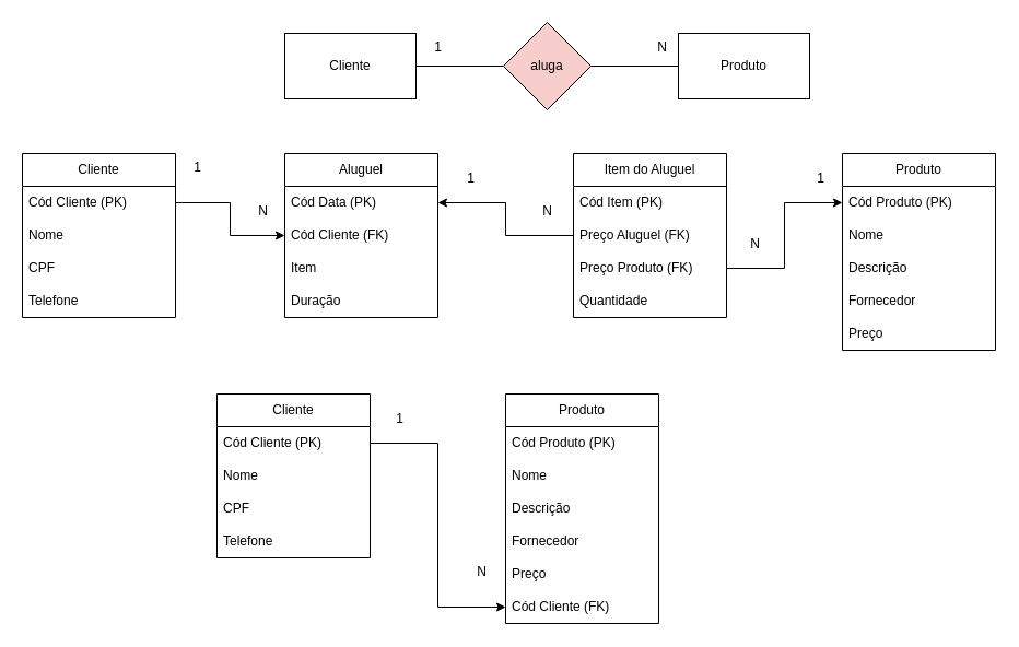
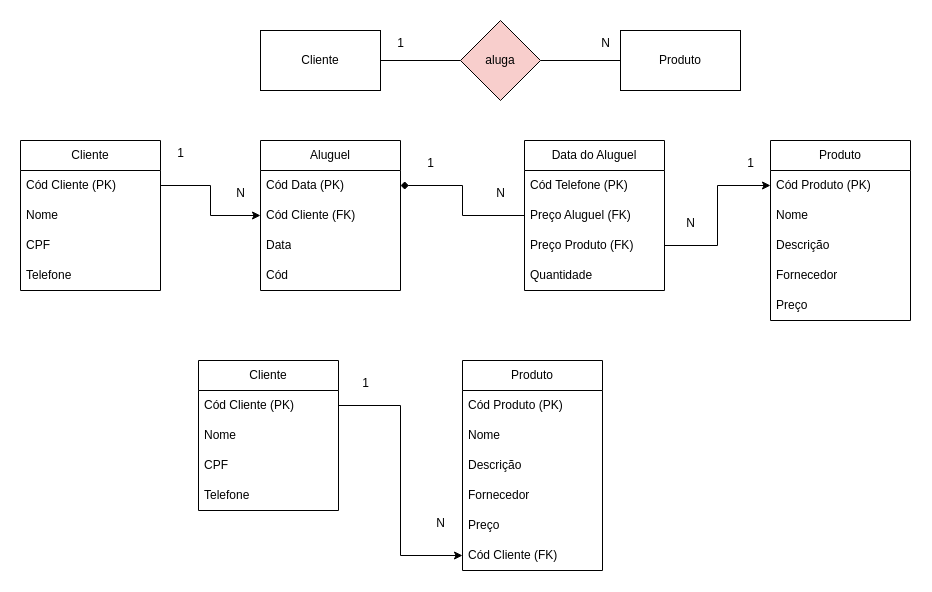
  <mxCell id="0" />
  <mxCell id="1" parent="0" />
  <mxCell id="2" style="edgeStyle=orthogonalEdgeStyle;rounded=0;orthogonalLoop=1;jettySize=auto;html=1;exitX=1;exitY=0.5;exitDx=0;exitDy=0;entryX=0;entryY=0.5;entryDx=0;entryDy=0;endArrow=none;endFill=0;" edge="1" parent="1" source="3" target="6"><mxGeometry relative="1" as="geometry" /></mxCell>
  <mxCell id="3" value="Cliente" style="rounded=0;whiteSpace=wrap;html=1;" vertex="1" parent="1"><mxGeometry x="260" y="30" width="120" height="60" as="geometry" /></mxCell>
  <mxCell id="4" value="Produto" style="rounded=0;whiteSpace=wrap;html=1;" vertex="1" parent="1"><mxGeometry x="620" y="30" width="120" height="60" as="geometry" /></mxCell>
  <mxCell id="5" style="edgeStyle=orthogonalEdgeStyle;rounded=0;orthogonalLoop=1;jettySize=auto;html=1;exitX=1;exitY=0.5;exitDx=0;exitDy=0;entryX=0;entryY=0.5;entryDx=0;entryDy=0;endArrow=none;endFill=0;" edge="1" parent="1" source="6" target="4"><mxGeometry relative="1" as="geometry" /></mxCell>
  <mxCell id="6" value="aluga" style="rhombus;whiteSpace=wrap;html=1;fillColor=#f8cecc;" vertex="1" parent="1"><mxGeometry x="460" y="20" width="80" height="80" as="geometry" /></mxCell>
  <mxCell id="7" value="1" style="text;html=1;align=center;verticalAlign=middle;resizable=0;points=[];autosize=1;strokeColor=none;fillColor=none;" vertex="1" parent="1"><mxGeometry x="385" y="28" width="30" height="30" as="geometry" /></mxCell>
  <mxCell id="8" value="N" style="text;html=1;align=center;verticalAlign=middle;resizable=0;points=[];autosize=1;strokeColor=none;fillColor=none;" vertex="1" parent="1"><mxGeometry x="590" y="28" width="30" height="30" as="geometry" /></mxCell>
  <mxCell id="9" value="Cliente" style="swimlane;fontStyle=0;childLayout=stackLayout;horizontal=1;startSize=30;horizontalStack=0;resizeParent=1;resizeParentMax=0;resizeLast=0;collapsible=1;marginBottom=0;whiteSpace=wrap;html=1;" vertex="1" parent="1"><mxGeometry x="20" y="140" width="140" height="150" as="geometry" /></mxCell>
  <mxCell id="10" value="Cód Cliente (PK)" style="text;strokeColor=none;fillColor=none;align=left;verticalAlign=middle;spacingLeft=4;spacingRight=4;overflow=hidden;points=[[0,0.5],[1,0.5]];portConstraint=eastwest;rotatable=0;whiteSpace=wrap;html=1;" vertex="1" parent="9"><mxGeometry y="30" width="140" height="30" as="geometry" /></mxCell>
  <mxCell id="11" value="Nome" style="text;strokeColor=none;fillColor=none;align=left;verticalAlign=middle;spacingLeft=4;spacingRight=4;overflow=hidden;points=[[0,0.5],[1,0.5]];portConstraint=eastwest;rotatable=0;whiteSpace=wrap;html=1;" vertex="1" parent="9"><mxGeometry y="60" width="140" height="30" as="geometry" /></mxCell>
  <mxCell id="12" value="CPF" style="text;strokeColor=none;fillColor=none;align=left;verticalAlign=middle;spacingLeft=4;spacingRight=4;overflow=hidden;points=[[0,0.5],[1,0.5]];portConstraint=eastwest;rotatable=0;whiteSpace=wrap;html=1;" vertex="1" parent="9"><mxGeometry y="90" width="140" height="30" as="geometry" /></mxCell>
  <mxCell id="13" value="Telefone" style="text;strokeColor=none;fillColor=none;align=left;verticalAlign=middle;spacingLeft=4;spacingRight=4;overflow=hidden;points=[[0,0.5],[1,0.5]];portConstraint=eastwest;rotatable=0;whiteSpace=wrap;html=1;" vertex="1" parent="9"><mxGeometry y="120" width="140" height="30" as="geometry" /></mxCell>
  <mxCell id="14" value="Produto" style="swimlane;fontStyle=0;childLayout=stackLayout;horizontal=1;startSize=30;horizontalStack=0;resizeParent=1;resizeParentMax=0;resizeLast=0;collapsible=1;marginBottom=0;whiteSpace=wrap;html=1;" vertex="1" parent="1"><mxGeometry x="770" y="140" width="140" height="180" as="geometry" /></mxCell>
  <mxCell id="15" value="Cód Produto (PK)" style="text;strokeColor=none;fillColor=none;align=left;verticalAlign=middle;spacingLeft=4;spacingRight=4;overflow=hidden;points=[[0,0.5],[1,0.5]];portConstraint=eastwest;rotatable=0;whiteSpace=wrap;html=1;" vertex="1" parent="14"><mxGeometry y="30" width="140" height="30" as="geometry" /></mxCell>
  <mxCell id="16" value="Nome" style="text;strokeColor=none;fillColor=none;align=left;verticalAlign=middle;spacingLeft=4;spacingRight=4;overflow=hidden;points=[[0,0.5],[1,0.5]];portConstraint=eastwest;rotatable=0;whiteSpace=wrap;html=1;" vertex="1" parent="14"><mxGeometry y="60" width="140" height="30" as="geometry" /></mxCell>
  <mxCell id="17" value="Descrição" style="text;strokeColor=none;fillColor=none;align=left;verticalAlign=middle;spacingLeft=4;spacingRight=4;overflow=hidden;points=[[0,0.5],[1,0.5]];portConstraint=eastwest;rotatable=0;whiteSpace=wrap;html=1;" vertex="1" parent="14"><mxGeometry y="90" width="140" height="30" as="geometry" /></mxCell>
  <mxCell id="18" value="Fornecedor" style="text;strokeColor=none;fillColor=none;align=left;verticalAlign=middle;spacingLeft=4;spacingRight=4;overflow=hidden;points=[[0,0.5],[1,0.5]];portConstraint=eastwest;rotatable=0;whiteSpace=wrap;html=1;" vertex="1" parent="14"><mxGeometry y="120" width="140" height="30" as="geometry" /></mxCell>
  <mxCell id="19" value="Preço" style="text;strokeColor=none;fillColor=none;align=left;verticalAlign=middle;spacingLeft=4;spacingRight=4;overflow=hidden;points=[[0,0.5],[1,0.5]];portConstraint=eastwest;rotatable=0;whiteSpace=wrap;html=1;" vertex="1" parent="14"><mxGeometry y="150" width="140" height="30" as="geometry" /></mxCell>
- <mxCell id="20" value="Item do Aluguel" style="swimlane;fontStyle=0;childLayout=stackLayout;horizontal=1;startSize=30;horizontalStack=0;resizeParent=1;resizeParentMax=0;resizeLast=0;collapsible=1;marginBottom=0;whiteSpace=wrap;html=1;" vertex="1" parent="1"><mxGeometry x="524" y="140" width="140" height="150" as="geometry" /></mxCell>
- <mxCell id="21" value="Cód Item (PK)" style="text;strokeColor=none;fillColor=none;align=left;verticalAlign=middle;spacingLeft=4;spacingRight=4;overflow=hidden;points=[[0,0.5],[1,0.5]];portConstraint=eastwest;rotatable=0;whiteSpace=wrap;html=1;" vertex="1" parent="20"><mxGeometry y="30" width="140" height="30" as="geometry" /></mxCell>
+ <mxCell id="20" value="Data do Aluguel" style="swimlane;fontStyle=0;childLayout=stackLayout;horizontal=1;startSize=30;horizontalStack=0;resizeParent=1;resizeParentMax=0;resizeLast=0;collapsible=1;marginBottom=0;whiteSpace=wrap;html=1;" vertex="1" parent="1"><mxGeometry x="524" y="140" width="140" height="150" as="geometry" /></mxCell>
+ <mxCell id="21" value="Cód Telefone (PK)" style="text;strokeColor=none;fillColor=none;align=left;verticalAlign=middle;spacingLeft=4;spacingRight=4;overflow=hidden;points=[[0,0.5],[1,0.5]];portConstraint=eastwest;rotatable=0;whiteSpace=wrap;html=1;" vertex="1" parent="20"><mxGeometry y="30" width="140" height="30" as="geometry" /></mxCell>
  <mxCell id="22" value="Preço Aluguel (FK)" style="text;strokeColor=none;fillColor=none;align=left;verticalAlign=middle;spacingLeft=4;spacingRight=4;overflow=hidden;points=[[0,0.5],[1,0.5]];portConstraint=eastwest;rotatable=0;whiteSpace=wrap;html=1;" vertex="1" parent="20"><mxGeometry y="60" width="140" height="30" as="geometry" /></mxCell>
  <mxCell id="23" value="Preço Produto (FK)" style="text;strokeColor=none;fillColor=none;align=left;verticalAlign=middle;spacingLeft=4;spacingRight=4;overflow=hidden;points=[[0,0.5],[1,0.5]];portConstraint=eastwest;rotatable=0;whiteSpace=wrap;html=1;" vertex="1" parent="20"><mxGeometry y="90" width="140" height="30" as="geometry" /></mxCell>
  <mxCell id="24" value="Quantidade" style="text;strokeColor=none;fillColor=none;align=left;verticalAlign=middle;spacingLeft=4;spacingRight=4;overflow=hidden;points=[[0,0.5],[1,0.5]];portConstraint=eastwest;rotatable=0;whiteSpace=wrap;html=1;" vertex="1" parent="20"><mxGeometry y="120" width="140" height="30" as="geometry" /></mxCell>
  <mxCell id="25" style="edgeStyle=orthogonalEdgeStyle;rounded=0;orthogonalLoop=1;jettySize=auto;html=1;exitX=1;exitY=0.5;exitDx=0;exitDy=0;" edge="1" parent="1" source="23" target="15"><mxGeometry relative="1" as="geometry" /></mxCell>
  <mxCell id="26" value="Aluguel" style="swimlane;fontStyle=0;childLayout=stackLayout;horizontal=1;startSize=30;horizontalStack=0;resizeParent=1;resizeParentMax=0;resizeLast=0;collapsible=1;marginBottom=0;whiteSpace=wrap;html=1;" vertex="1" parent="1"><mxGeometry x="260" y="140" width="140" height="150" as="geometry" /></mxCell>
  <mxCell id="27" value="Cód Data (PK)" style="text;strokeColor=none;fillColor=none;align=left;verticalAlign=middle;spacingLeft=4;spacingRight=4;overflow=hidden;points=[[0,0.5],[1,0.5]];portConstraint=eastwest;rotatable=0;whiteSpace=wrap;html=1;" vertex="1" parent="26"><mxGeometry y="30" width="140" height="30" as="geometry" /></mxCell>
  <mxCell id="28" value="Cód Cliente (FK)" style="text;strokeColor=none;fillColor=none;align=left;verticalAlign=middle;spacingLeft=4;spacingRight=4;overflow=hidden;points=[[0,0.5],[1,0.5]];portConstraint=eastwest;rotatable=0;whiteSpace=wrap;html=1;" vertex="1" parent="26"><mxGeometry y="60" width="140" height="30" as="geometry" /></mxCell>
- <mxCell id="29" value="Item" style="text;strokeColor=none;fillColor=none;align=left;verticalAlign=middle;spacingLeft=4;spacingRight=4;overflow=hidden;points=[[0,0.5],[1,0.5]];portConstraint=eastwest;rotatable=0;whiteSpace=wrap;html=1;" vertex="1" parent="26"><mxGeometry y="90" width="140" height="30" as="geometry" /></mxCell>
- <mxCell id="30" value="Duração" style="text;strokeColor=none;fillColor=none;align=left;verticalAlign=middle;spacingLeft=4;spacingRight=4;overflow=hidden;points=[[0,0.5],[1,0.5]];portConstraint=eastwest;rotatable=0;whiteSpace=wrap;html=1;" vertex="1" parent="26"><mxGeometry y="120" width="140" height="30" as="geometry" /></mxCell>
+ <mxCell id="29" value="Data" style="text;strokeColor=none;fillColor=none;align=left;verticalAlign=middle;spacingLeft=4;spacingRight=4;overflow=hidden;points=[[0,0.5],[1,0.5]];portConstraint=eastwest;rotatable=0;whiteSpace=wrap;html=1;" vertex="1" parent="26"><mxGeometry y="90" width="140" height="30" as="geometry" /></mxCell>
+ <mxCell id="30" value="Cód" style="text;strokeColor=none;fillColor=none;align=left;verticalAlign=middle;spacingLeft=4;spacingRight=4;overflow=hidden;points=[[0,0.5],[1,0.5]];portConstraint=eastwest;rotatable=0;whiteSpace=wrap;html=1;" vertex="1" parent="26"><mxGeometry y="120" width="140" height="30" as="geometry" /></mxCell>
  <mxCell id="31" style="edgeStyle=orthogonalEdgeStyle;rounded=0;orthogonalLoop=1;jettySize=auto;html=1;exitX=1;exitY=0.5;exitDx=0;exitDy=0;" edge="1" parent="26" source="28" target="28"><mxGeometry relative="1" as="geometry" /></mxCell>
  <mxCell id="32" style="edgeStyle=orthogonalEdgeStyle;rounded=0;orthogonalLoop=1;jettySize=auto;html=1;exitX=1;exitY=0.5;exitDx=0;exitDy=0;" edge="1" parent="1" source="10" target="28"><mxGeometry relative="1" as="geometry" /></mxCell>
- <mxCell id="33" style="edgeStyle=orthogonalEdgeStyle;rounded=0;orthogonalLoop=1;jettySize=auto;html=1;exitX=0;exitY=0.5;exitDx=0;exitDy=0;" edge="1" parent="1" source="22" target="27"><mxGeometry relative="1" as="geometry" /></mxCell>
+ <mxCell id="33" style="edgeStyle=orthogonalEdgeStyle;rounded=0;orthogonalLoop=1;jettySize=auto;html=1;exitX=0;exitY=0.5;exitDx=0;exitDy=0;endArrow=diamond;" edge="1" parent="1" source="22" target="27"><mxGeometry relative="1" as="geometry" /></mxCell>
  <mxCell id="34" value="Cliente" style="swimlane;fontStyle=0;childLayout=stackLayout;horizontal=1;startSize=30;horizontalStack=0;resizeParent=1;resizeParentMax=0;resizeLast=0;collapsible=1;marginBottom=0;whiteSpace=wrap;html=1;" vertex="1" parent="1"><mxGeometry x="198" y="360" width="140" height="150" as="geometry" /></mxCell>
  <mxCell id="35" value="Cód Cliente (PK)" style="text;strokeColor=none;fillColor=none;align=left;verticalAlign=middle;spacingLeft=4;spacingRight=4;overflow=hidden;points=[[0,0.5],[1,0.5]];portConstraint=eastwest;rotatable=0;whiteSpace=wrap;html=1;" vertex="1" parent="34"><mxGeometry y="30" width="140" height="30" as="geometry" /></mxCell>
  <mxCell id="36" value="Nome" style="text;strokeColor=none;fillColor=none;align=left;verticalAlign=middle;spacingLeft=4;spacingRight=4;overflow=hidden;points=[[0,0.5],[1,0.5]];portConstraint=eastwest;rotatable=0;whiteSpace=wrap;html=1;" vertex="1" parent="34"><mxGeometry y="60" width="140" height="30" as="geometry" /></mxCell>
  <mxCell id="37" value="CPF" style="text;strokeColor=none;fillColor=none;align=left;verticalAlign=middle;spacingLeft=4;spacingRight=4;overflow=hidden;points=[[0,0.5],[1,0.5]];portConstraint=eastwest;rotatable=0;whiteSpace=wrap;html=1;" vertex="1" parent="34"><mxGeometry y="90" width="140" height="30" as="geometry" /></mxCell>
  <mxCell id="38" value="Telefone" style="text;strokeColor=none;fillColor=none;align=left;verticalAlign=middle;spacingLeft=4;spacingRight=4;overflow=hidden;points=[[0,0.5],[1,0.5]];portConstraint=eastwest;rotatable=0;whiteSpace=wrap;html=1;" vertex="1" parent="34"><mxGeometry y="120" width="140" height="30" as="geometry" /></mxCell>
  <mxCell id="39" value="Produto" style="swimlane;fontStyle=0;childLayout=stackLayout;horizontal=1;startSize=30;horizontalStack=0;resizeParent=1;resizeParentMax=0;resizeLast=0;collapsible=1;marginBottom=0;whiteSpace=wrap;html=1;" vertex="1" parent="1"><mxGeometry x="462" y="360" width="140" height="210" as="geometry" /></mxCell>
  <mxCell id="40" value="Cód Produto (PK)" style="text;strokeColor=none;fillColor=none;align=left;verticalAlign=middle;spacingLeft=4;spacingRight=4;overflow=hidden;points=[[0,0.5],[1,0.5]];portConstraint=eastwest;rotatable=0;whiteSpace=wrap;html=1;" vertex="1" parent="39"><mxGeometry y="30" width="140" height="30" as="geometry" /></mxCell>
  <mxCell id="41" value="Nome" style="text;strokeColor=none;fillColor=none;align=left;verticalAlign=middle;spacingLeft=4;spacingRight=4;overflow=hidden;points=[[0,0.5],[1,0.5]];portConstraint=eastwest;rotatable=0;whiteSpace=wrap;html=1;" vertex="1" parent="39"><mxGeometry y="60" width="140" height="30" as="geometry" /></mxCell>
  <mxCell id="42" value="Descrição" style="text;strokeColor=none;fillColor=none;align=left;verticalAlign=middle;spacingLeft=4;spacingRight=4;overflow=hidden;points=[[0,0.5],[1,0.5]];portConstraint=eastwest;rotatable=0;whiteSpace=wrap;html=1;" vertex="1" parent="39"><mxGeometry y="90" width="140" height="30" as="geometry" /></mxCell>
  <mxCell id="43" value="Fornecedor" style="text;strokeColor=none;fillColor=none;align=left;verticalAlign=middle;spacingLeft=4;spacingRight=4;overflow=hidden;points=[[0,0.5],[1,0.5]];portConstraint=eastwest;rotatable=0;whiteSpace=wrap;html=1;" vertex="1" parent="39"><mxGeometry y="120" width="140" height="30" as="geometry" /></mxCell>
  <mxCell id="44" value="Preço" style="text;strokeColor=none;fillColor=none;align=left;verticalAlign=middle;spacingLeft=4;spacingRight=4;overflow=hidden;points=[[0,0.5],[1,0.5]];portConstraint=eastwest;rotatable=0;whiteSpace=wrap;html=1;" vertex="1" parent="39"><mxGeometry y="150" width="140" height="30" as="geometry" /></mxCell>
  <mxCell id="45" value="Cód Cliente (FK)" style="text;strokeColor=none;fillColor=none;align=left;verticalAlign=middle;spacingLeft=4;spacingRight=4;overflow=hidden;points=[[0,0.5],[1,0.5]];portConstraint=eastwest;rotatable=0;whiteSpace=wrap;html=1;" vertex="1" parent="39"><mxGeometry y="180" width="140" height="30" as="geometry" /></mxCell>
  <mxCell id="46" style="edgeStyle=orthogonalEdgeStyle;rounded=0;orthogonalLoop=1;jettySize=auto;html=1;exitX=1;exitY=0.5;exitDx=0;exitDy=0;entryX=0;entryY=0.5;entryDx=0;entryDy=0;" edge="1" parent="1" source="35" target="45"><mxGeometry relative="1" as="geometry" /></mxCell>
  <mxCell id="47" value="1" style="text;html=1;align=center;verticalAlign=middle;resizable=0;points=[];autosize=1;strokeColor=none;fillColor=none;" vertex="1" parent="1"><mxGeometry x="350" y="368" width="30" height="30" as="geometry" /></mxCell>
  <mxCell id="48" value="N" style="text;html=1;align=center;verticalAlign=middle;resizable=0;points=[];autosize=1;strokeColor=none;fillColor=none;" vertex="1" parent="1"><mxGeometry x="425" y="508" width="30" height="30" as="geometry" /></mxCell>
  <mxCell id="49" value="N" style="text;html=1;align=center;verticalAlign=middle;resizable=0;points=[];autosize=1;strokeColor=none;fillColor=none;" vertex="1" parent="1"><mxGeometry x="225" y="178" width="30" height="30" as="geometry" /></mxCell>
  <mxCell id="50" value="1" style="text;html=1;align=center;verticalAlign=middle;resizable=0;points=[];autosize=1;strokeColor=none;fillColor=none;" vertex="1" parent="1"><mxGeometry x="165" y="138" width="30" height="30" as="geometry" /></mxCell>
  <mxCell id="51" value="N" style="text;html=1;align=center;verticalAlign=middle;resizable=0;points=[];autosize=1;strokeColor=none;fillColor=none;" vertex="1" parent="1"><mxGeometry x="485" y="178" width="30" height="30" as="geometry" /></mxCell>
  <mxCell id="52" value="1" style="text;html=1;align=center;verticalAlign=middle;resizable=0;points=[];autosize=1;strokeColor=none;fillColor=none;" vertex="1" parent="1"><mxGeometry x="415" y="148" width="30" height="30" as="geometry" /></mxCell>
  <mxCell id="53" value="1" style="text;html=1;align=center;verticalAlign=middle;resizable=0;points=[];autosize=1;strokeColor=none;fillColor=none;" vertex="1" parent="1"><mxGeometry x="735" y="148" width="30" height="30" as="geometry" /></mxCell>
  <mxCell id="54" value="N" style="text;html=1;align=center;verticalAlign=middle;resizable=0;points=[];autosize=1;strokeColor=none;fillColor=none;" vertex="1" parent="1"><mxGeometry x="675" y="208" width="30" height="30" as="geometry" /></mxCell>
